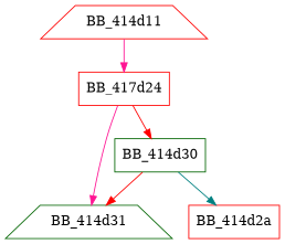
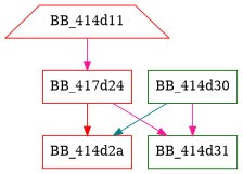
  digraph {
    node [color=red shape=box]
    edge [color=deeppink]
    BB_414d11 [shape=trapezium]
    n2 [label=BB_417d24]
    BB_414d2a
-   BB_414d31 [color=darkgreen shape=trapezium]
+   BB_414d31 [color=darkgreen]
    BB_414d30 [color=darkgreen]
    BB_414d11 -> n2
-   n2 -> BB_414d30 [color=red]
+   n2 -> BB_414d2a [color=red]
    n2 -> BB_414d31
    BB_414d30 -> BB_414d2a [color=teal]
-   BB_414d30 -> BB_414d31 [color=red]
+   BB_414d30 -> BB_414d31
  }
